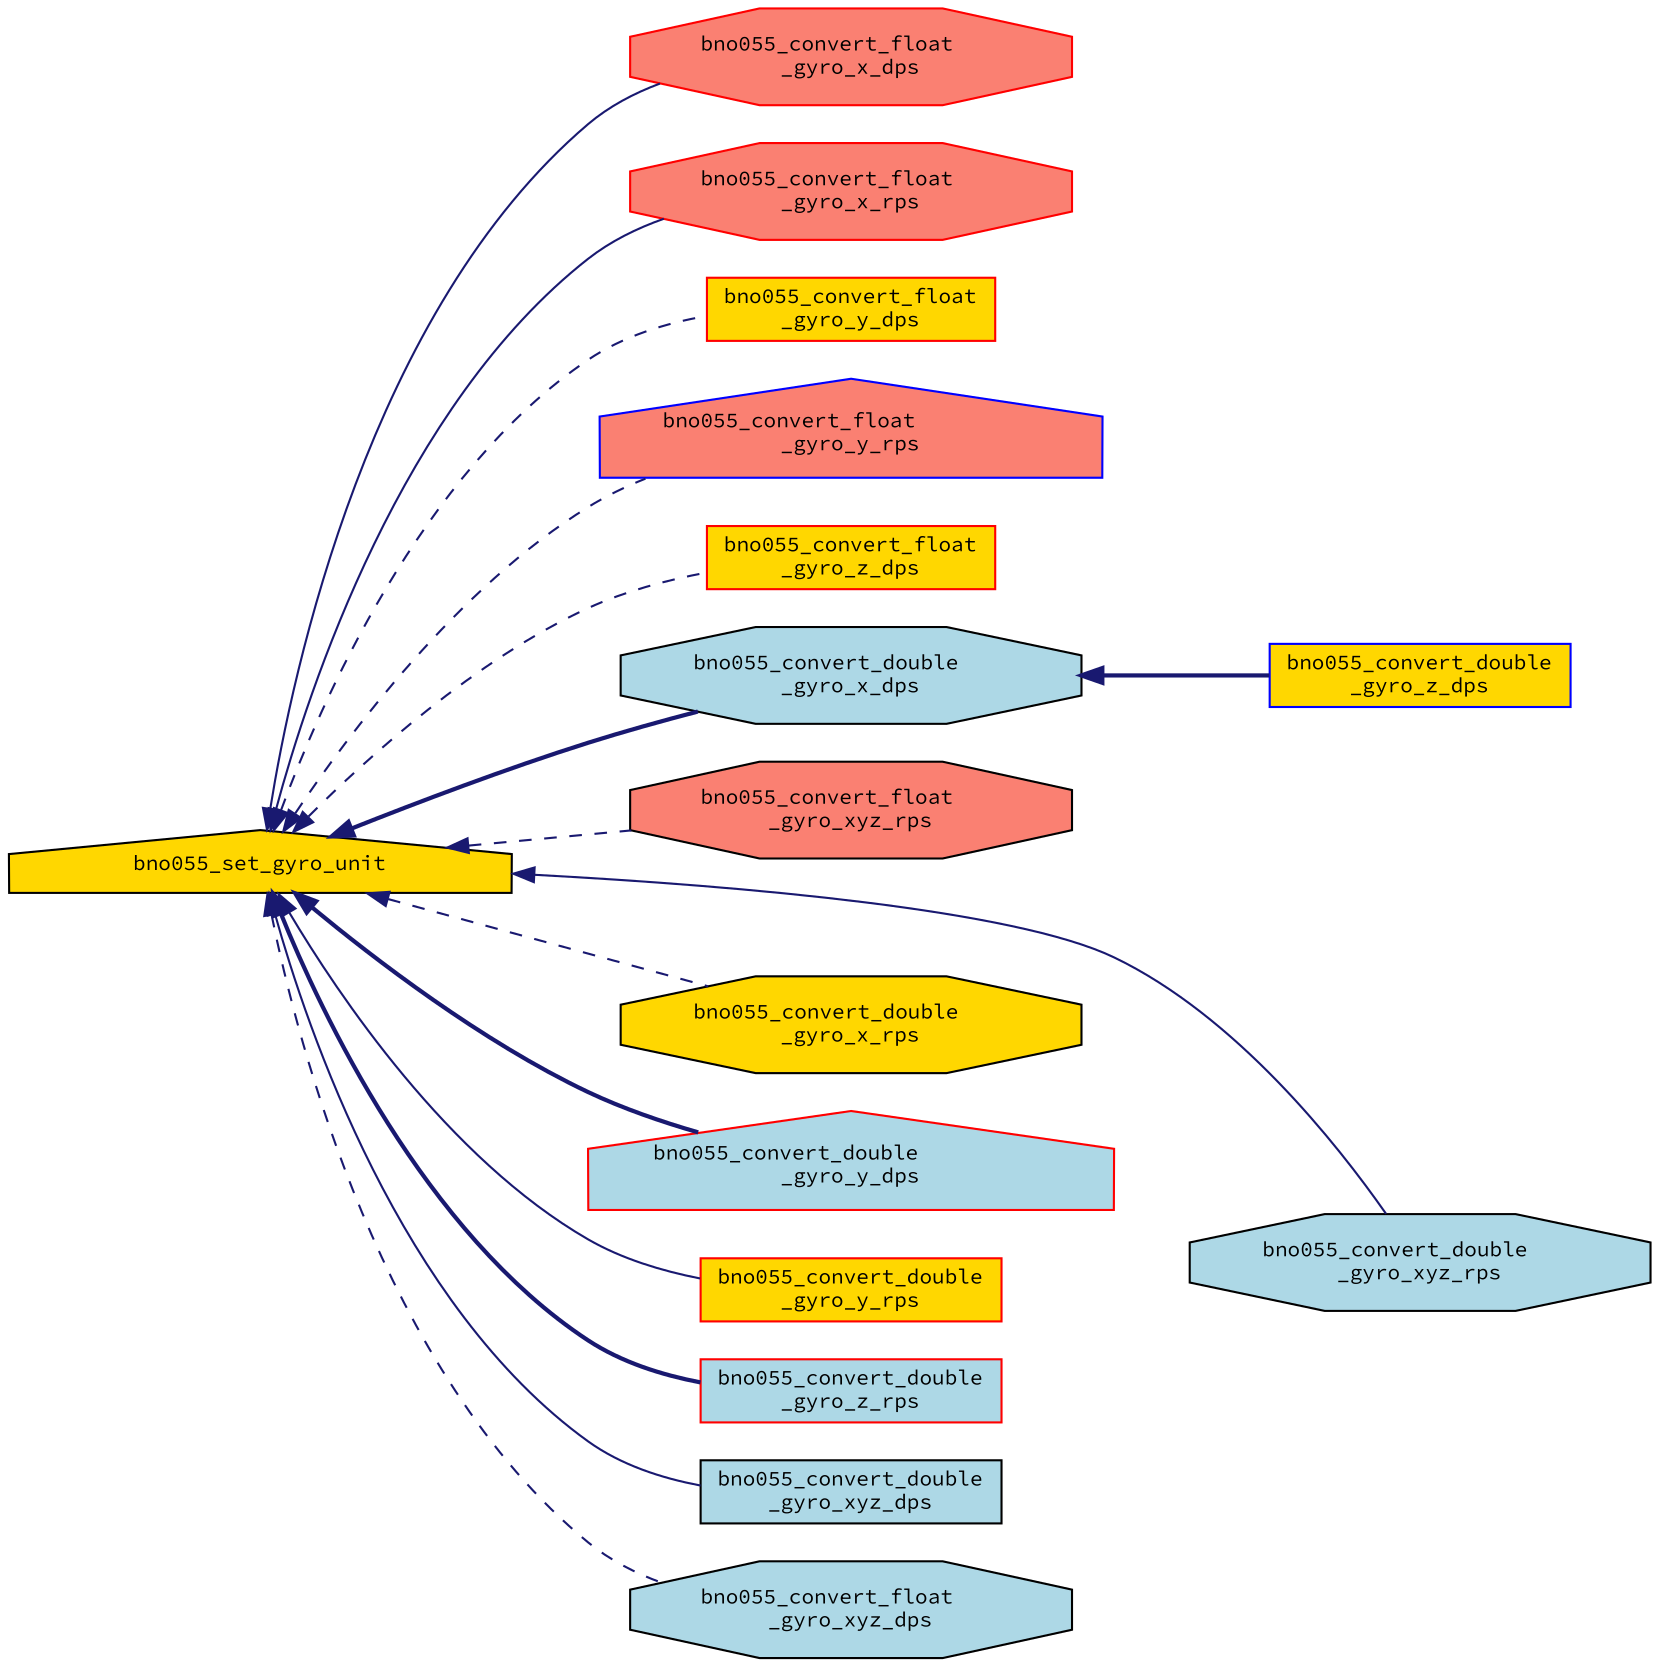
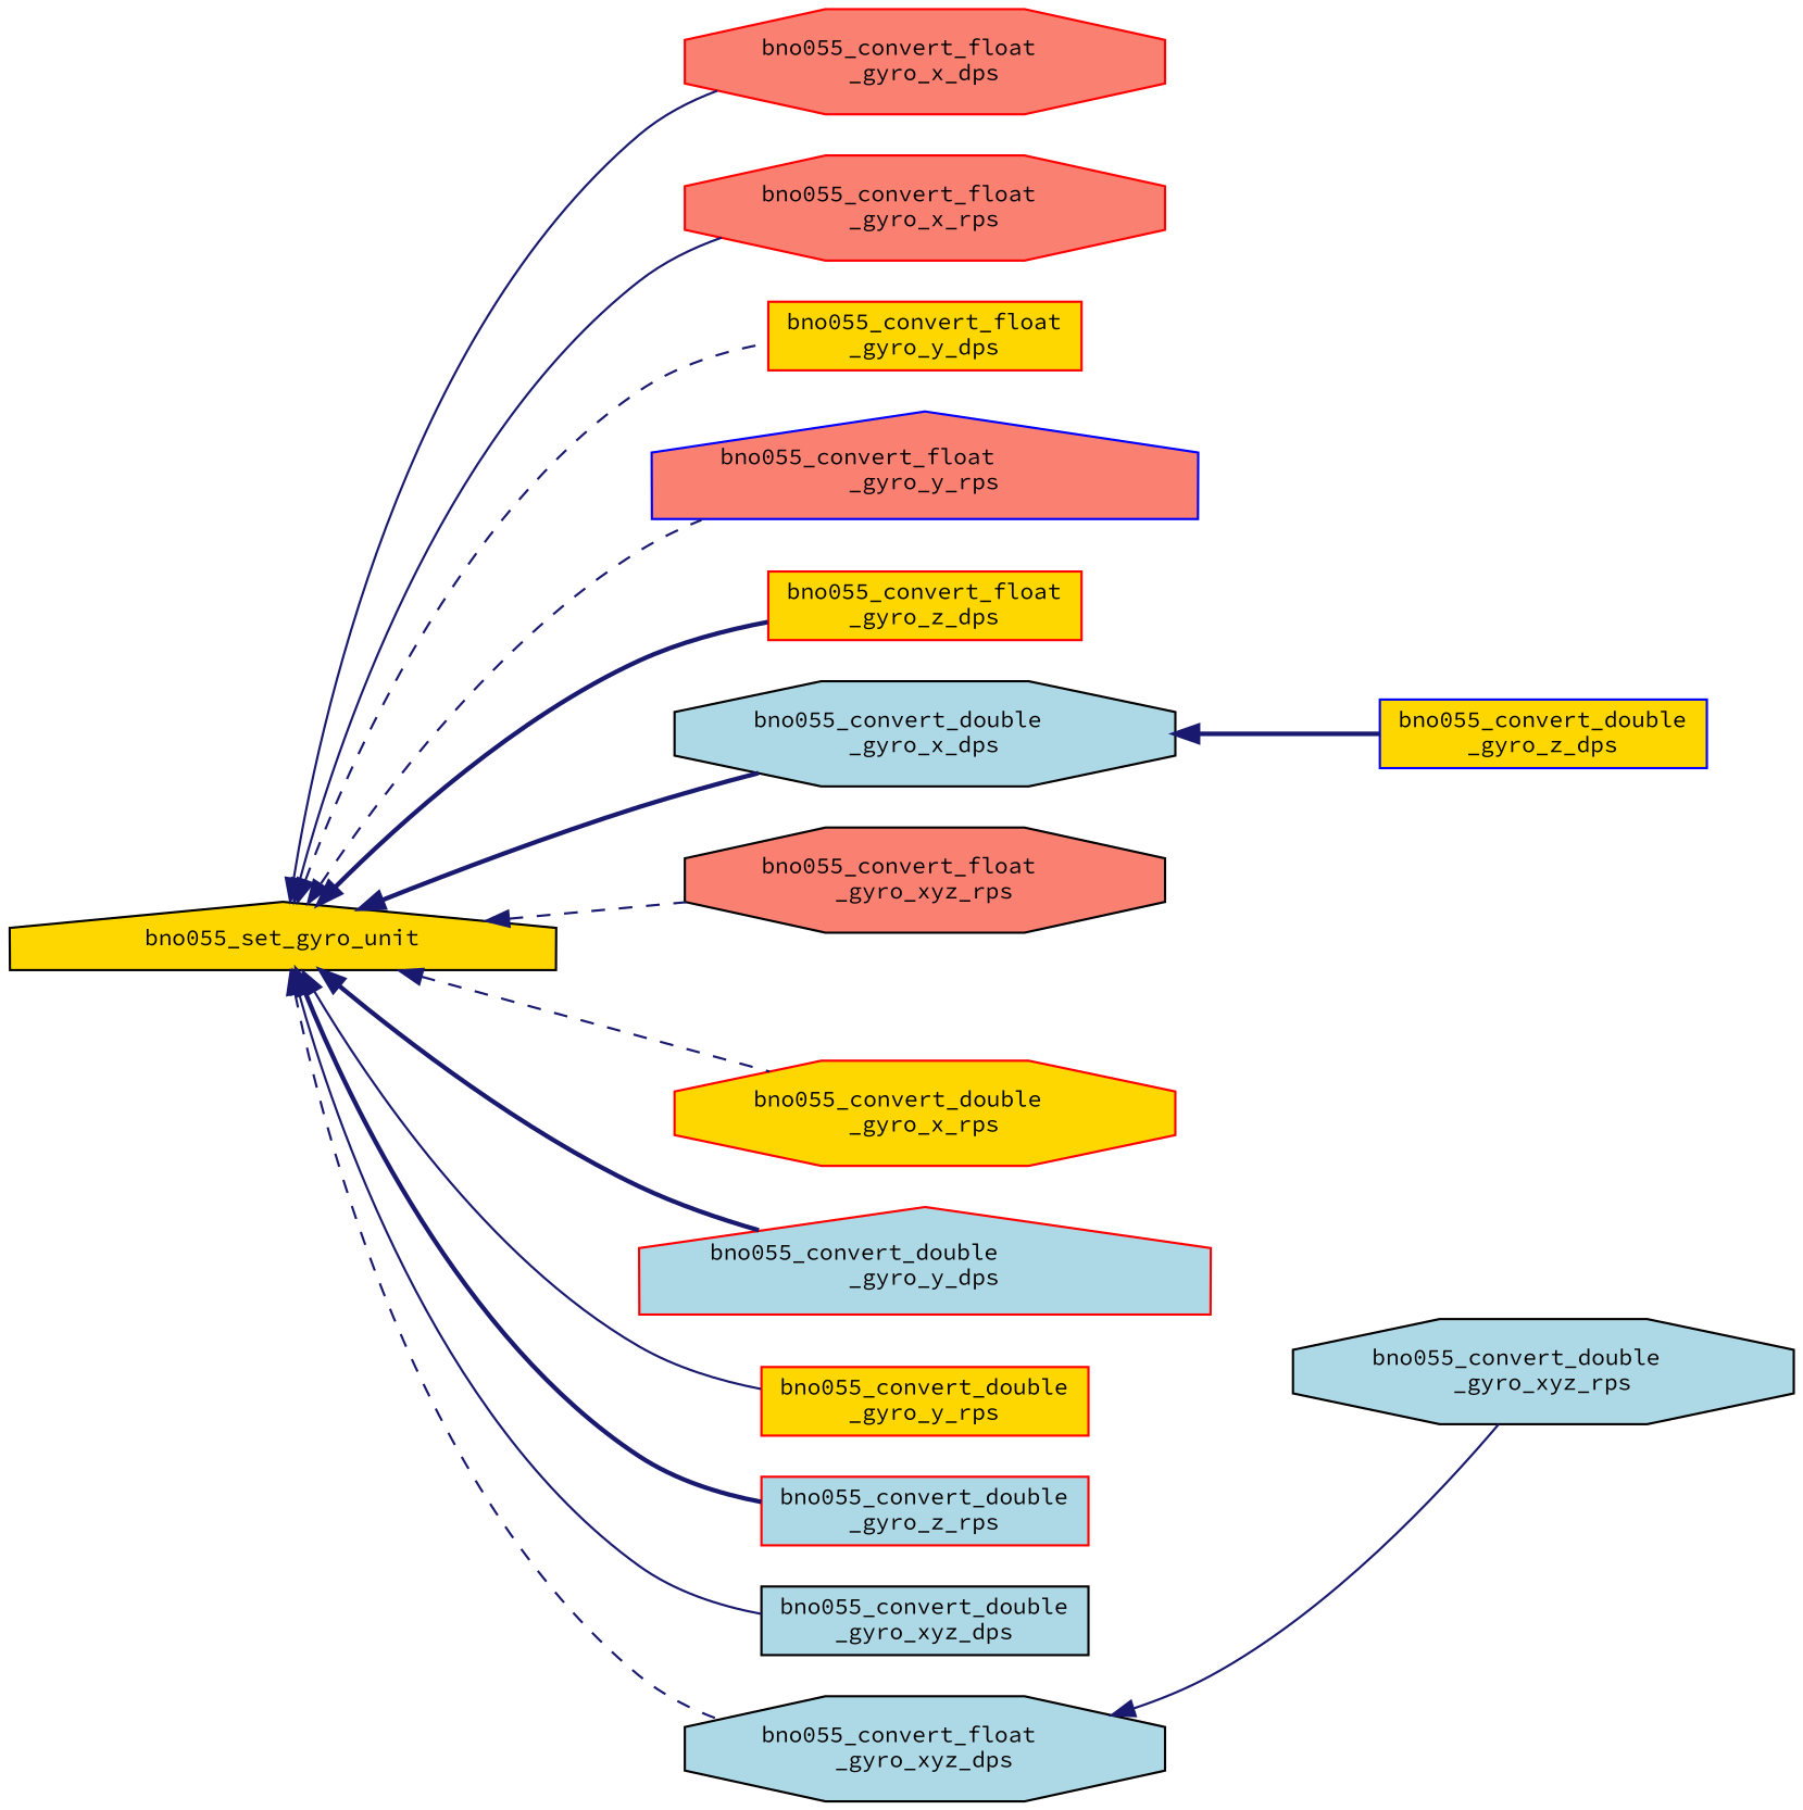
  digraph {
    fontname="Source Code Pro"
    rankdir=LR
    node [color=red fillcolor=gold fontname="Source Code Pro" fontsize=10 shape=octagon style=filled]
    edge [color=midnightblue dir=back fontname="Source Code Pro" fontsize=10 labelfontname=Helvetica labelfontsize=10 style=solid]
    n1 [color=black fontcolor=black height=0.2 label=bno055_set_gyro_unit shape=house width=0.4]
    n2 [fillcolor=salmon height=0.2 label="bno055_convert_float\l_gyro_x_dps" width=0.4]
    n3 [fillcolor=salmon height=0.2 label="bno055_convert_float\l_gyro_x_rps" width=0.4]
    n4 [height=0.2 label="bno055_convert_float\l_gyro_y_dps" shape=box width=0.4]
    n5 [color=blue fillcolor=salmon height=0.2 label="bno055_convert_float\l_gyro_y_rps" shape=house width=0.4]
    n6 [height=0.2 label="bno055_convert_float\l_gyro_z_dps" shape=box width=0.4]
    n7 [color=black fillcolor=lightblue height=0.2 label="bno055_convert_float\l_gyro_xyz_dps" width=0.4]
    n8 [color=black fillcolor=salmon height=0.2 label="bno055_convert_float\l_gyro_xyz_rps" width=0.4]
    n9 [color=black fillcolor=lightblue height=0.2 label="bno055_convert_double\l_gyro_x_dps" width=0.4]
-   n10 [color=black height=0.2 label="bno055_convert_double\l_gyro_x_rps" width=0.4]
+   n10 [height=0.2 label="bno055_convert_double\l_gyro_x_rps" width=0.4]
    n11 [fillcolor=lightblue height=0.2 label="bno055_convert_double\l_gyro_y_dps" shape=house width=0.4]
    n12 [height=0.2 label="bno055_convert_double\l_gyro_y_rps" shape=box width=0.4]
    n13 [fillcolor=lightblue height=0.2 label="bno055_convert_double\l_gyro_z_rps" shape=box width=0.4]
    n14 [color=black fillcolor=lightblue height=0.2 label="bno055_convert_double\l_gyro_xyz_dps" shape=box width=0.4]
    n15 [color=black fillcolor=lightblue height=0.2 label="bno055_convert_double\l_gyro_xyz_rps" width=0.4]
    n16 [color=blue height=0.2 label="bno055_convert_double\l_gyro_z_dps" shape=box width=0.4]
    n1 -> n2
    n1 -> n3
    n1 -> n4 [style=dashed]
    n1 -> n5 [style=dashed]
-   n1 -> n6 [style=dashed]
+   n1 -> n6 [style=bold]
    n1 -> n7 [style=dashed]
    n1 -> n8 [style=dashed]
    n1 -> n9 [style=bold]
    n1 -> n10 [style=dashed]
    n1 -> n11 [style=bold]
    n1 -> n12
    n1 -> n13 [style=bold]
    n1 -> n14
-   n1 -> n15
+   n7 -> n15
    n9 -> n16 [style=bold]
  }
